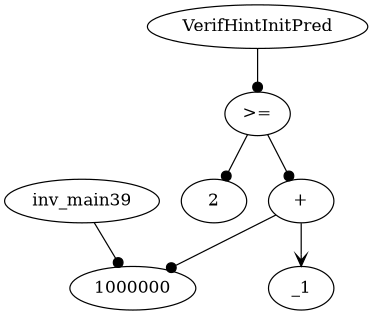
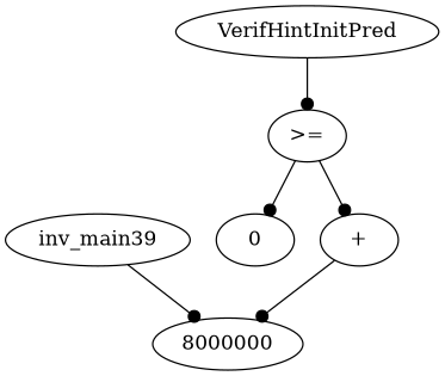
  digraph {
    edge [arrowhead=dot]
    n1 [label=inv_main39]
-   n2 [label=1000000]
+   n2 [label=8000000]
    n3 [label=VerifHintInitPred]
    n4 [label=">="]
-   n5 [label=2]
+   n5 [label=0]
    n6 [label="+"]
-   n7 [label=_1]
    n1 -> n2
    n3 -> n4
    n4 -> n5
    n4 -> n6
    n6 -> n2
-   n6 -> n7 [arrowhead=vee]
  }
